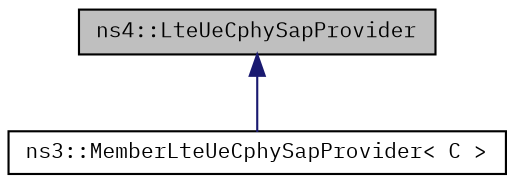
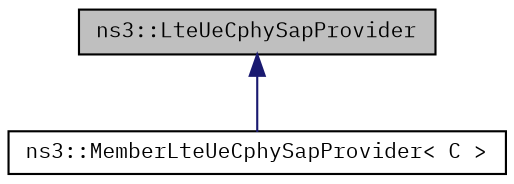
  digraph {
    fontname="IBM Plex Mono"
    node [color=black fontname="IBM Plex Mono" fontsize=10 shape=record style=filled]
-   n1 [fillcolor=grey75 fontcolor=black height=0.2 label="ns4::LteUeCphySapProvider" width=0.4]
+   n1 [fillcolor=grey75 fontcolor=black height=0.2 label="ns3::LteUeCphySapProvider" width=0.4]
    n2 [fillcolor=white height=0.2 label="ns3::MemberLteUeCphySapProvider\< C \>" width=0.4]
    n1 -> n2 [color=midnightblue dir=back fontname="IBM Plex Mono" fontsize=10 labelfontname=Helvetica labelfontsize=10 style=solid]
  }
